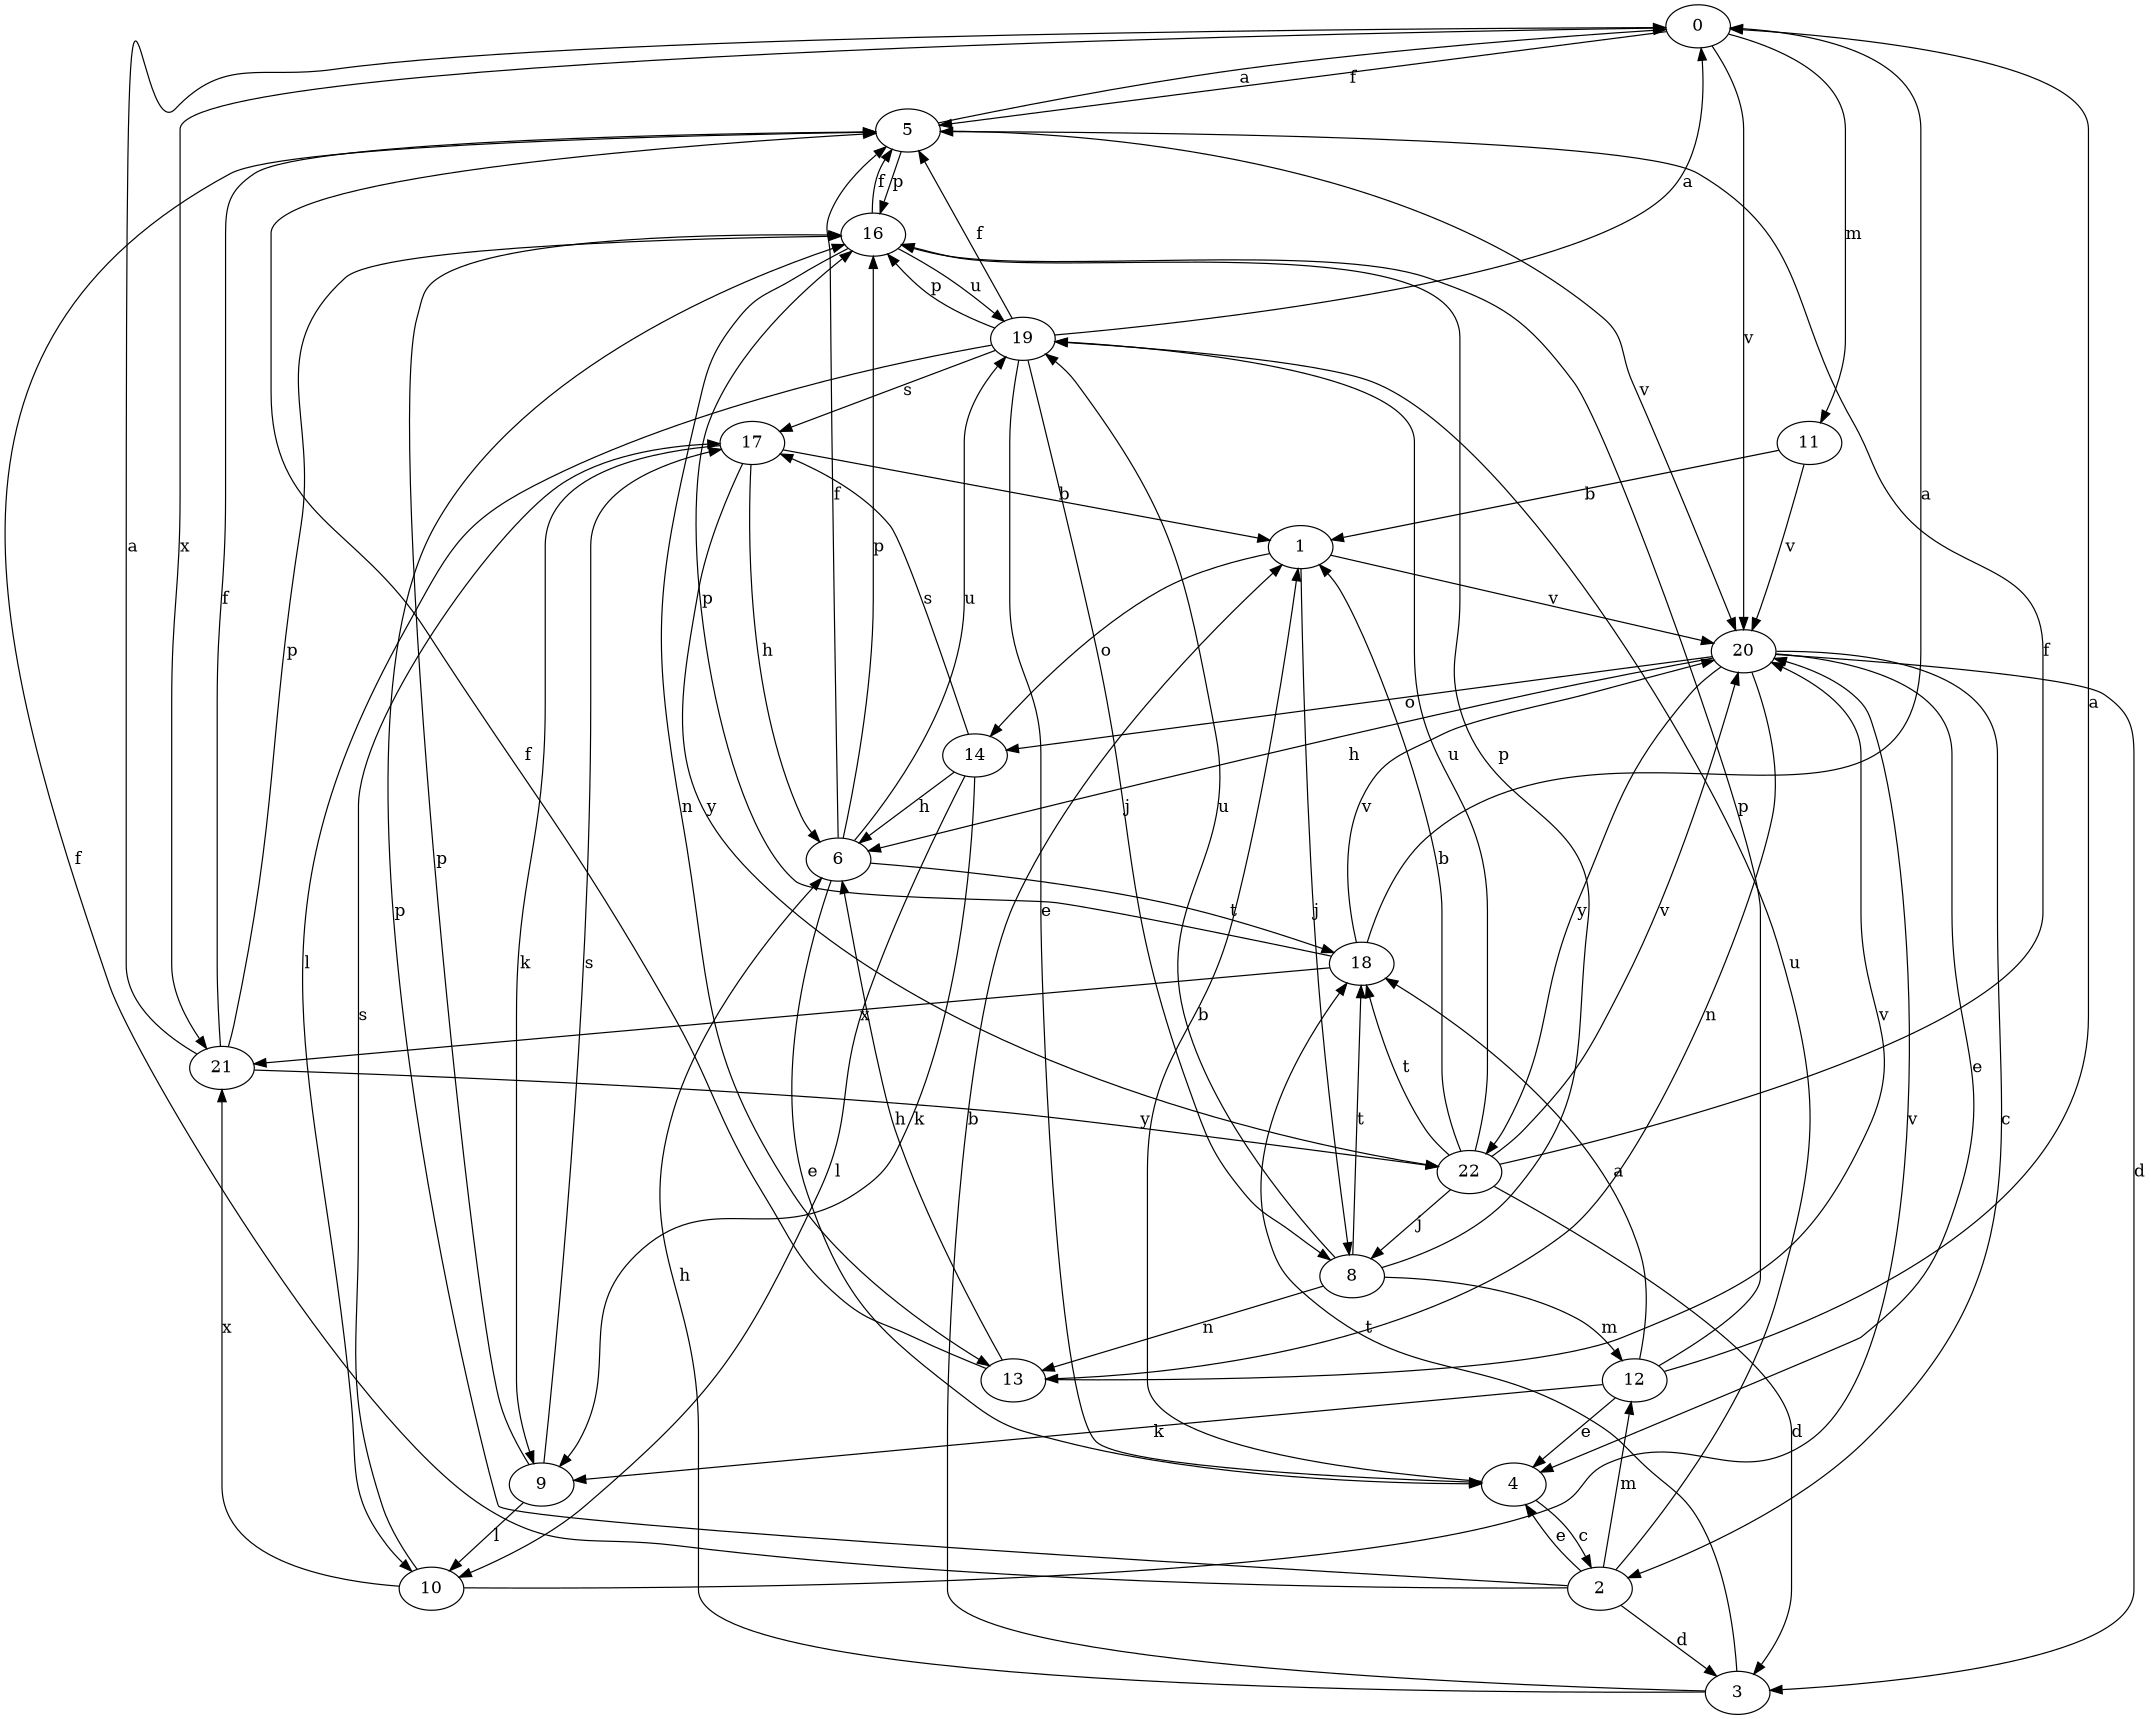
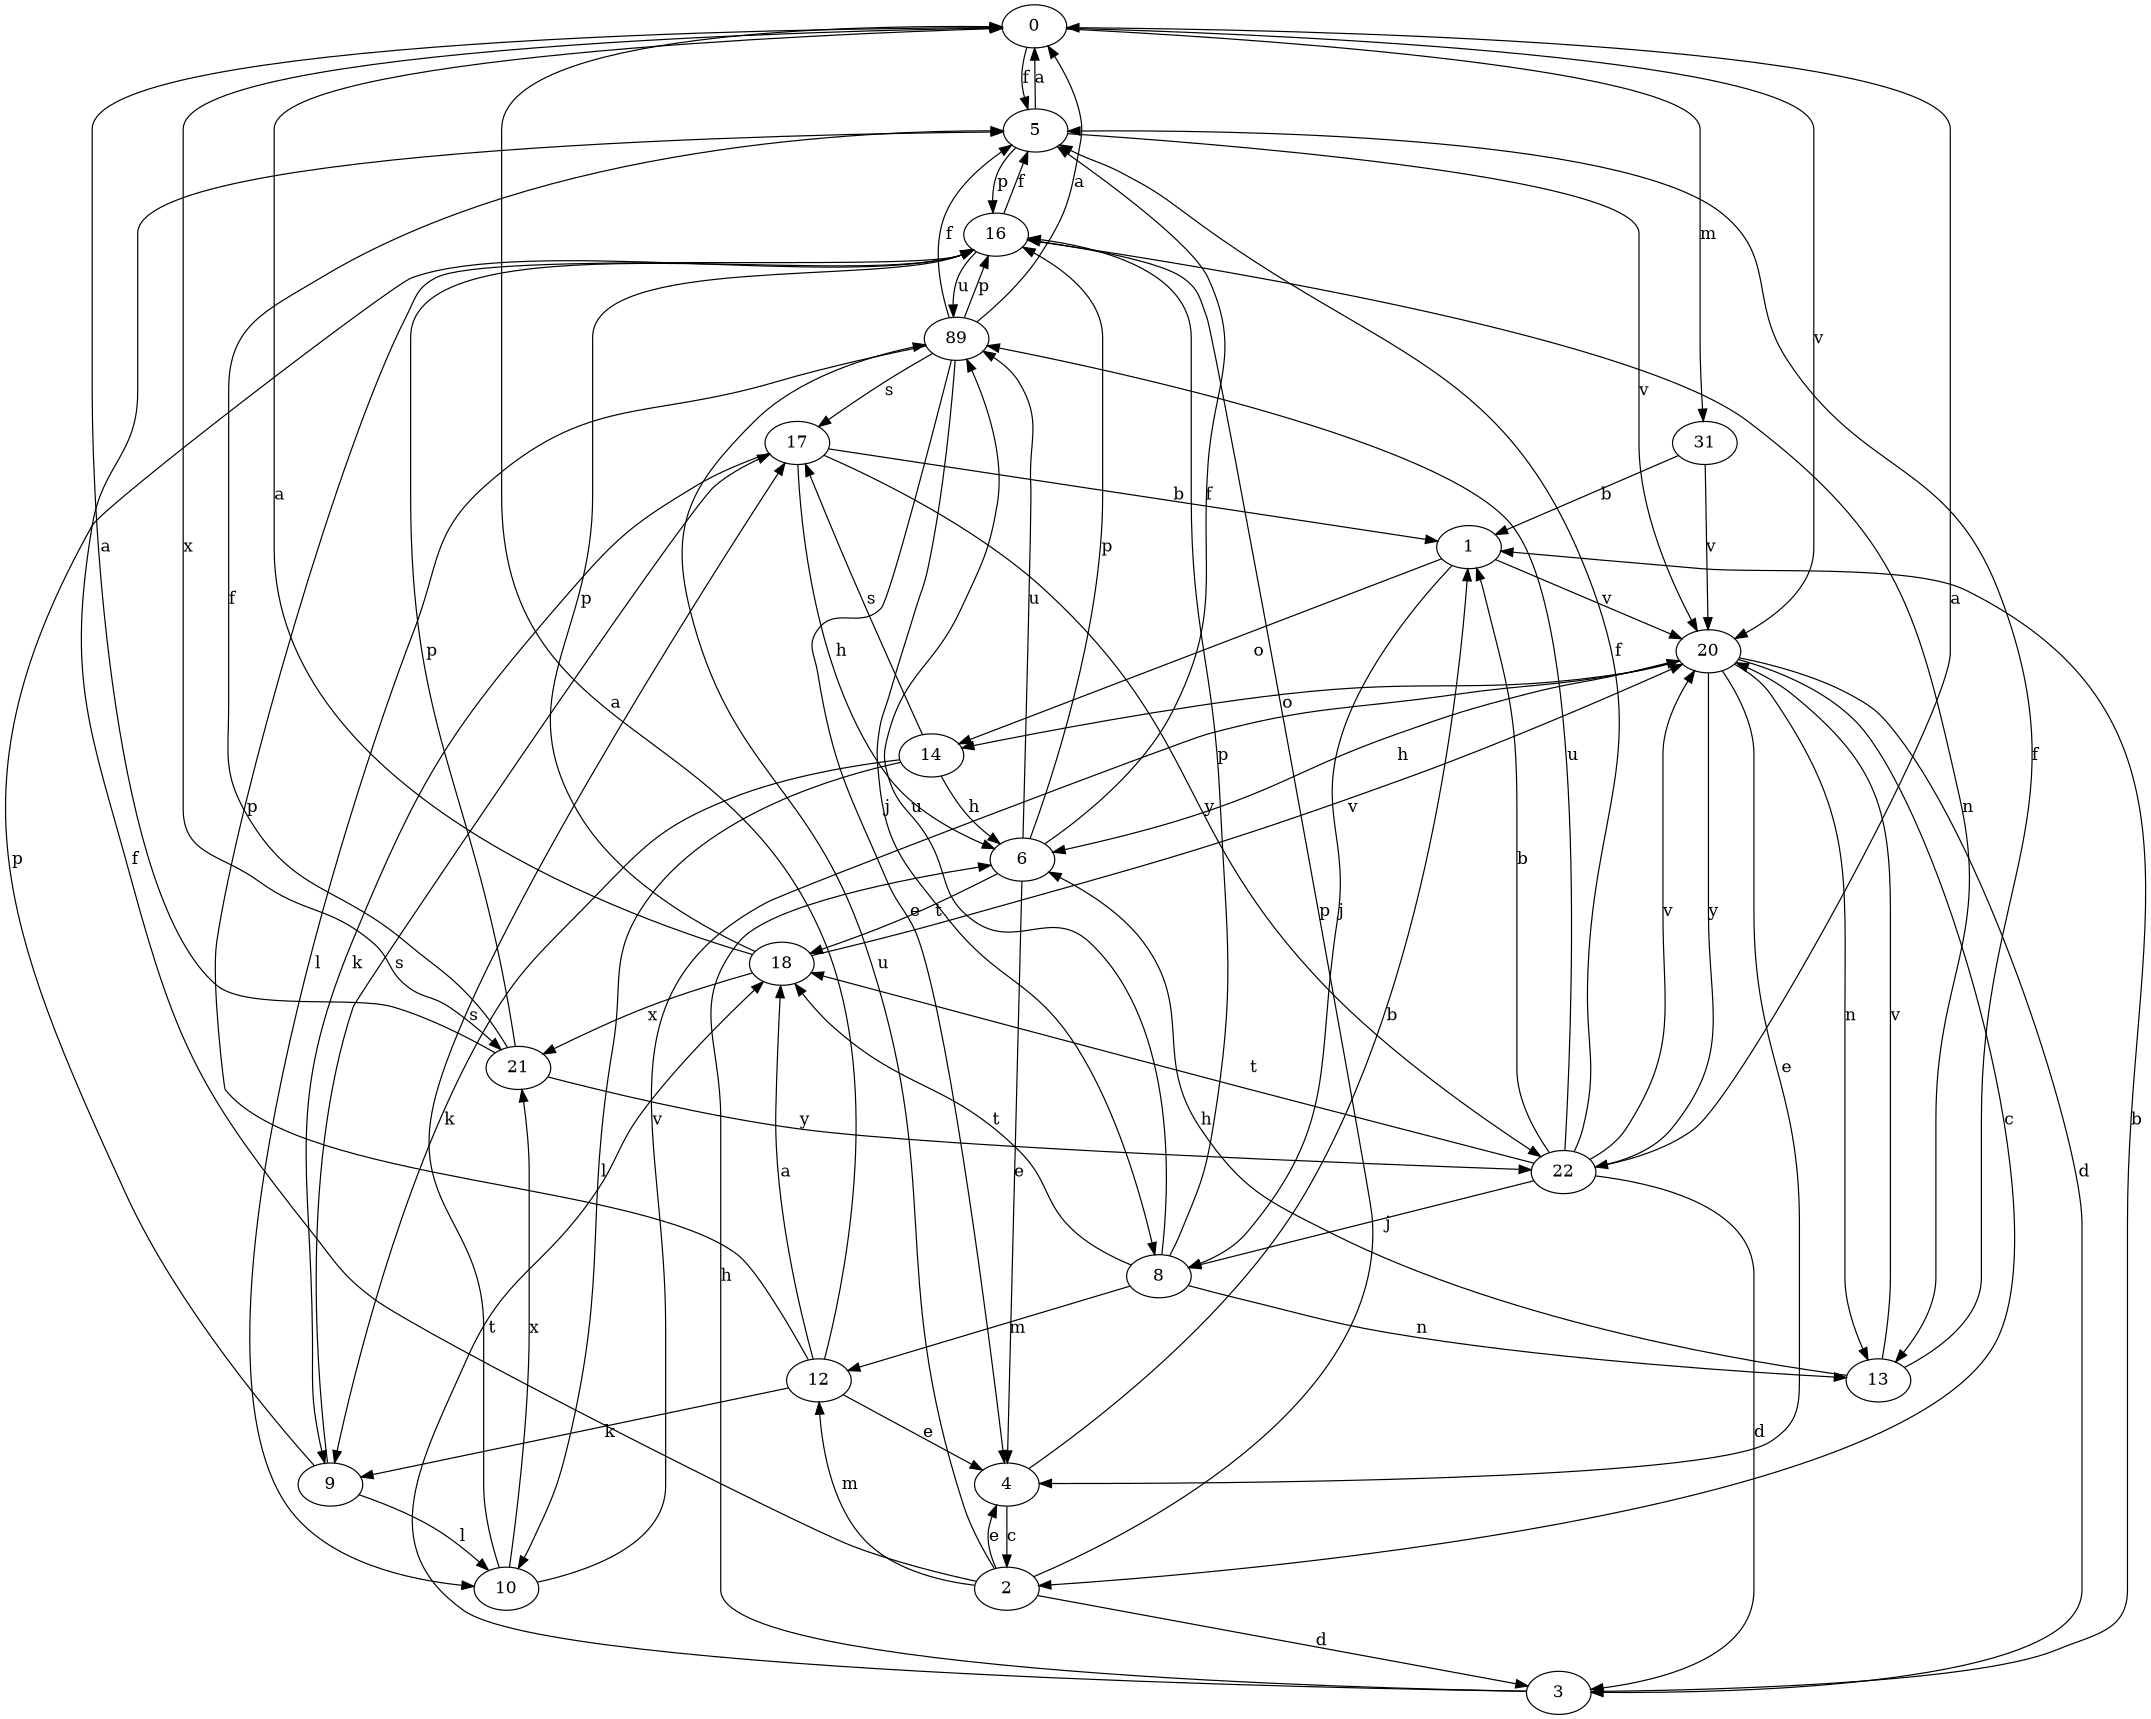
  strict digraph {
    0
    5
-   11
+   11 [label=31]
    20
    21
    16
    1
    14
    2
    3
    4
    6
    13
    22
    8
    12
-   19
+   19 [label=89]
    18
    9
    10
    17
    0 -> 5 [label=f]
    0 -> 11 [label=m]
    0 -> 20 [label=v]
    0 -> 21 [label=x]
    5 -> 0 [label=a]
    5 -> 20 [label=v]
    5 -> 16 [label=p]
    11 -> 20 [label=v]
    11 -> 1 [label=b]
    20 -> 14 [label=o]
    20 -> 2 [label=c]
    20 -> 3 [label=d]
    20 -> 4 [label=e]
    20 -> 6 [label=h]
    20 -> 13 [label=n]
    20 -> 22 [label=y]
    21 -> 0 [label=a]
    21 -> 5 [label=f]
    21 -> 16 [label=p]
    21 -> 22 [label=y]
    16 -> 5 [label=f]
    16 -> 13 [label=n]
    16 -> 19 [label=u]
    1 -> 20 [label=v]
    1 -> 14 [label=o]
    1 -> 8 [label=j]
    14 -> 6 [label=h]
    14 -> 9 [label=k]
    14 -> 10 [label=l]
    14 -> 17 [label=s]
    2 -> 5 [label=f]
    2 -> 16 [label=p]
    2 -> 3 [label=d]
    2 -> 4 [label=e]
    2 -> 12 [label=m]
    2 -> 19 [label=u]
    3 -> 1 [label=b]
    3 -> 6 [label=h]
    3 -> 18 [label=t]
    4 -> 1 [label=b]
    4 -> 2 [label=c]
    6 -> 5 [label=f]
    6 -> 16 [label=p]
    6 -> 4 [label=e]
    6 -> 19 [label=u]
    6 -> 18 [label=t]
    13 -> 5 [label=f]
    13 -> 20 [label=v]
    13 -> 6 [label=h]
+   22 -> 0 [label=a]
    22 -> 5 [label=f]
    22 -> 20 [label=v]
    22 -> 1 [label=b]
    22 -> 3 [label=d]
    22 -> 8 [label=j]
    22 -> 19 [label=u]
    22 -> 18 [label=t]
    8 -> 16 [label=p]
    8 -> 13 [label=n]
    8 -> 12 [label=m]
    8 -> 19 [label=u]
    8 -> 18 [label=t]
    12 -> 0 [label=a]
    12 -> 16 [label=p]
    12 -> 4 [label=e]
    12 -> 18 [label=a]
    12 -> 9 [label=k]
    19 -> 0 [label=a]
    19 -> 5 [label=f]
    19 -> 16 [label=p]
    19 -> 4 [label=e]
    19 -> 8 [label=j]
    19 -> 10 [label=l]
    19 -> 17 [label=s]
    18 -> 0 [label=a]
    18 -> 20 [label=v]
    18 -> 21 [label=x]
    18 -> 16 [label=p]
    9 -> 16 [label=p]
    9 -> 10 [label=l]
    9 -> 17 [label=s]
    10 -> 20 [label=v]
    10 -> 21 [label=x]
    10 -> 17 [label=s]
    17 -> 1 [label=b]
    17 -> 6 [label=h]
    17 -> 22 [label=y]
    17 -> 9 [label=k]
  }
